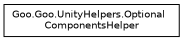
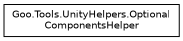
  digraph {
    rankdir=TB
    fontname="DejaVu Sans"
-   n1 [color=black fillcolor=white fontname="DejaVu Sans" fontsize=10 height=0.2 label="Goo.Goo.UnityHelpers.Optional\lComponentsHelper" shape=record style=filled width=0.4]
+   n1 [color=black fillcolor=white fontname="DejaVu Sans" fontsize=10 height=0.2 label="Goo.Tools.UnityHelpers.Optional\lComponentsHelper" shape=record style=filled width=0.4]
  }
